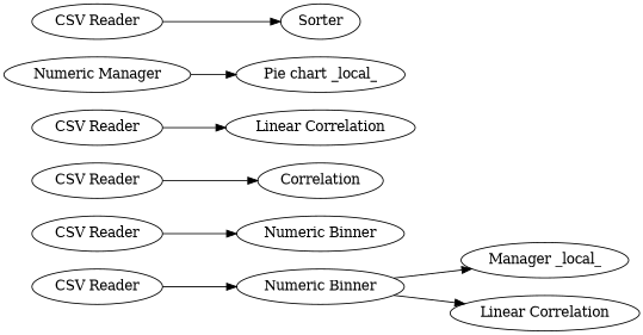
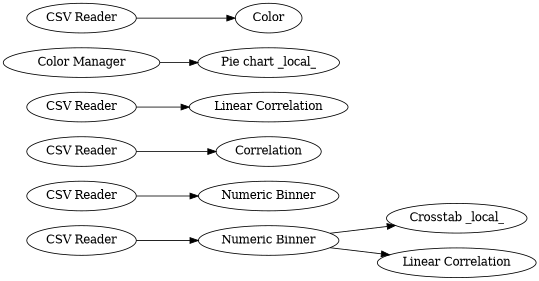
  digraph {
    rankdir=LR
    n1 [label="Numeric Binner"]
-   n2 [label="Manager _local_"]
+   n2 [label="Crosstab _local_"]
    n3 [label="Linear Correlation"]
    n4 [label="CSV Reader"]
    n5 [label="Numeric Binner"]
    n6 [label="CSV Reader"]
    n7 [label=Correlation]
    n8 [label="CSV Reader"]
    n9 [label="Linear Correlation"]
-   n10 [label="Numeric Manager"]
+   n10 [label="Color Manager"]
    n11 [label="Pie chart _local_"]
    n12 [label="CSV Reader"]
    n13 [label="CSV Reader"]
-   n14 [label=Sorter]
+   n14 [label=Color]
    n1 -> n2
    n1 -> n3
    n4 -> n5
    n6 -> n7
    n8 -> n9
    n10 -> n11
    n12 -> n1
    n13 -> n14
  }
